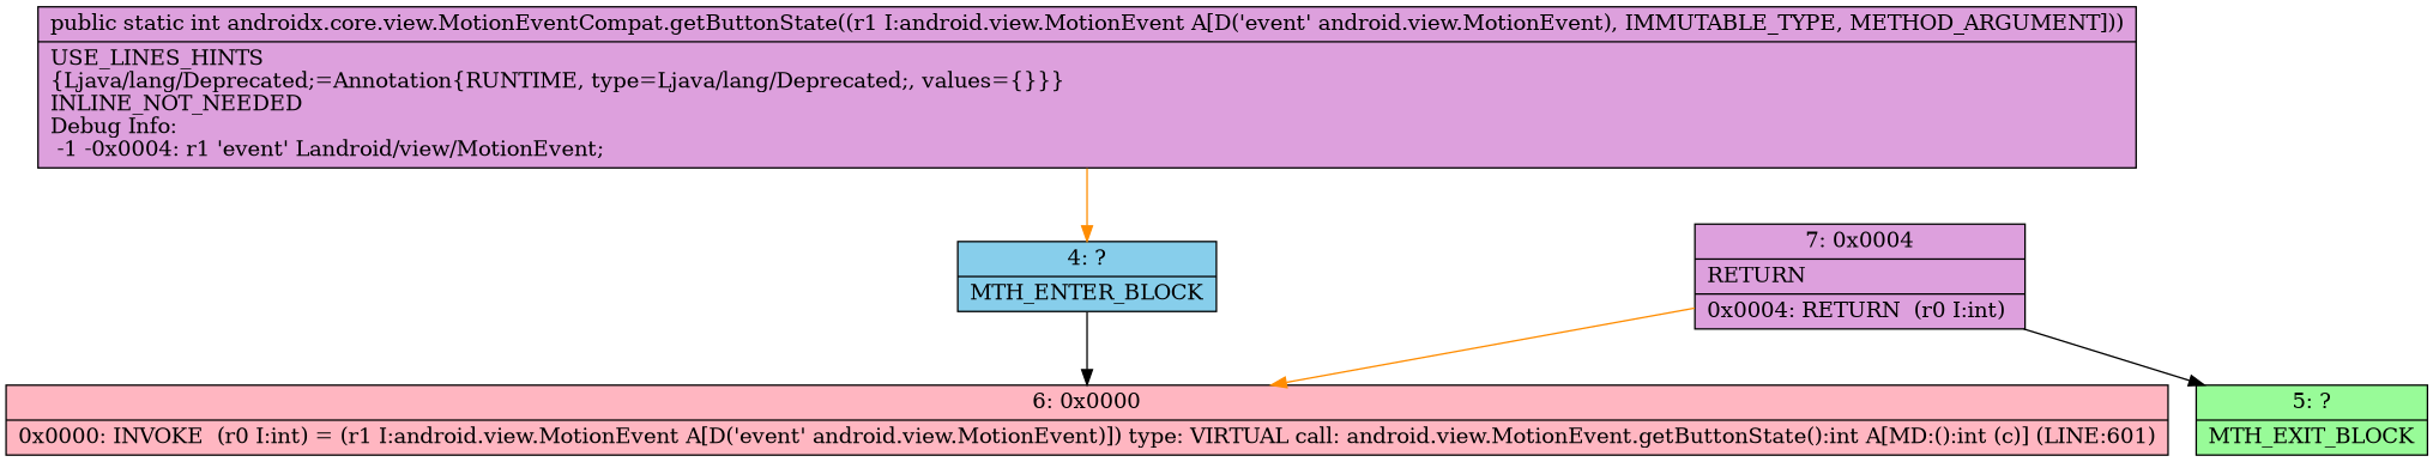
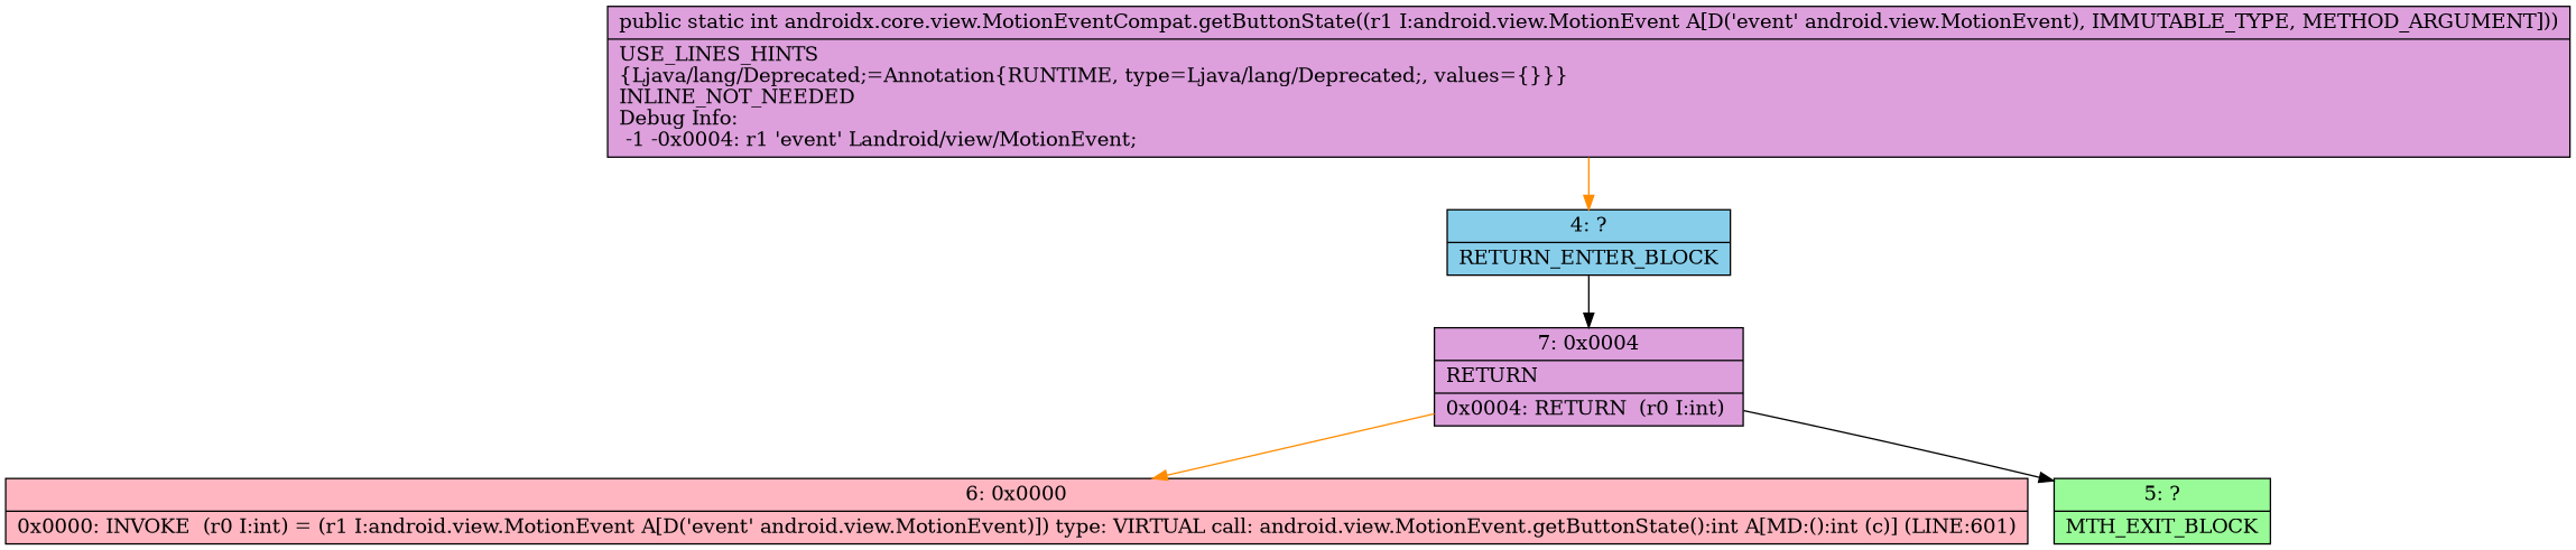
  digraph {
    node [fillcolor=plum shape=record style=filled]
    edge [color=black]
-   n1 [fillcolor=skyblue label="{4\:\ ?|MTH_ENTER_BLOCK\l}"]
+   n1 [fillcolor=skyblue label="{4\:\ ?|RETURN_ENTER_BLOCK\l}"]
    n2 [fillcolor=lightpink label="{6\:\ 0x0000|0x0000: INVOKE  (r0 I:int) = (r1 I:android.view.MotionEvent A[D('event' android.view.MotionEvent)]) type: VIRTUAL call: android.view.MotionEvent.getButtonState():int A[MD:():int (c)] (LINE:601)\l}"]
    n3 [label="{7\:\ 0x0004|RETURN\l|0x0004: RETURN  (r0 I:int) \l}"]
    n4 [fillcolor=palegreen label="{5\:\ ?|MTH_EXIT_BLOCK\l}"]
    n5 [label="{public static int androidx.core.view.MotionEventCompat.getButtonState((r1 I:android.view.MotionEvent A[D('event' android.view.MotionEvent), IMMUTABLE_TYPE, METHOD_ARGUMENT]))  | USE_LINES_HINTS\l\{Ljava\/lang\/Deprecated;=Annotation\{RUNTIME, type=Ljava\/lang\/Deprecated;, values=\{\}\}\}\lINLINE_NOT_NEEDED\lDebug Info:\l  \-1 \-0x0004: r1 'event' Landroid\/view\/MotionEvent;\l}"]
-   n1 -> n2
+   n1 -> n3
    n3 -> n2 [color=darkorange]
    n3 -> n4
    n5 -> n1 [color=darkorange]
  }
